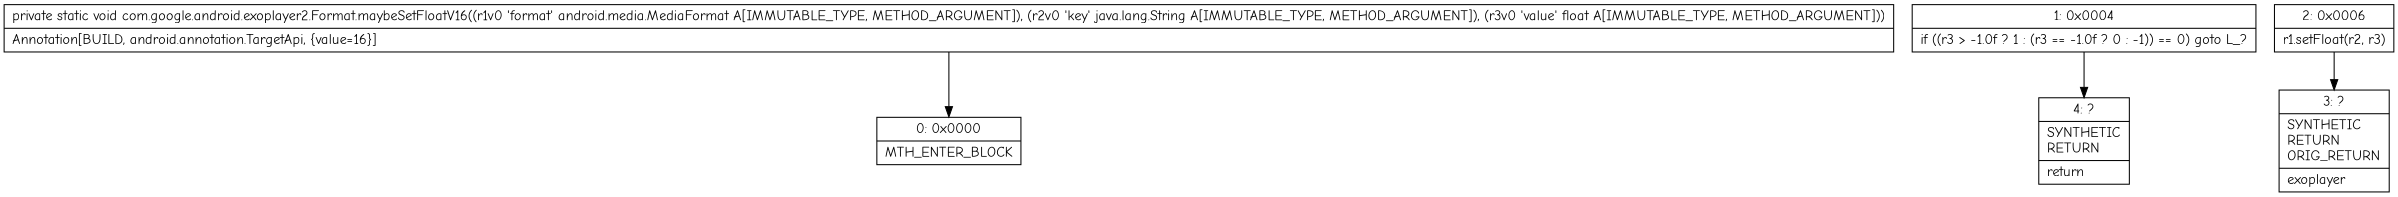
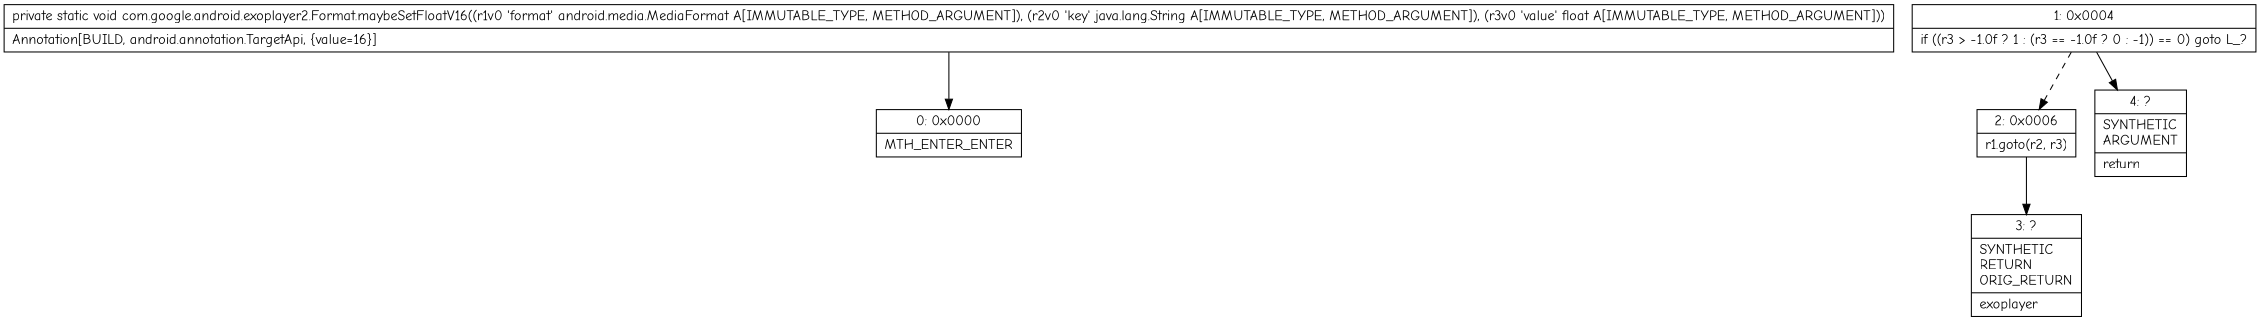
  digraph {
    fontname="Comic Neue"
    node [fontname="Comic Neue" shape=record]
    edge [fontname="Comic Neue"]
-   n1 [label="{0\:\ 0x0000|MTH_ENTER_BLOCK\l}"]
+   n1 [label="{0\:\ 0x0000|MTH_ENTER_ENTER\l}"]
    n2 [label="{1\:\ 0x0004|if ((r3 \> \-1.0f ? 1 : (r3 == \-1.0f ? 0 : \-1)) == 0) goto L_?\l}"]
-   n3 [label="{2\:\ 0x0006|r1.setFloat(r2, r3)\l}"]
-   n4 [label="{4\:\ ?|SYNTHETIC\lRETURN\l|return\l}"]
+   n3 [label="{2\:\ 0x0006|r1.goto(r2, r3)\l}"]
+   n4 [label="{4\:\ ?|SYNTHETIC\lARGUMENT\l|return\l}"]
    n5 [label="{3\:\ ?|SYNTHETIC\lRETURN\lORIG_RETURN\l|exoplayer\l}"]
    n6 [label="{private static void com.google.android.exoplayer2.Format.maybeSetFloatV16((r1v0 'format' android.media.MediaFormat A[IMMUTABLE_TYPE, METHOD_ARGUMENT]), (r2v0 'key' java.lang.String A[IMMUTABLE_TYPE, METHOD_ARGUMENT]), (r3v0 'value' float A[IMMUTABLE_TYPE, METHOD_ARGUMENT]))  | Annotation[BUILD, android.annotation.TargetApi, \{value=16\}]\l}"]
+   n2 -> n3 [style=dashed]
    n2 -> n4
    n3 -> n5
    n6 -> n1
  }
